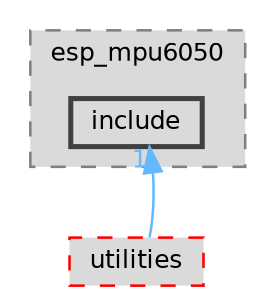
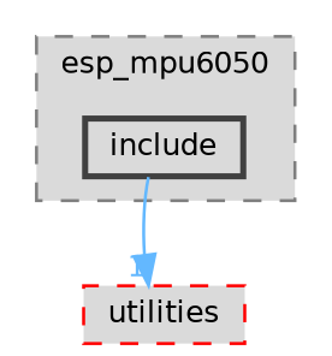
  digraph {
    compound=true
    node [fillcolor="#dadada" fontname=Helvetica fontsize=10 shape=box]
    n1 [color=grey25 height=0.2 label=include style="filled,bold" width=0.4]
    n2 [color=red height=0.2 label=utilities style="filled,dashed" width=0.4]
    subgraph cluster_1 {
      bgcolor="#dadada"
      fontname=Helvetica
      fontsize=10
      label=esp_mpu6050
      pencolor=grey50
      style="filled,dashed"
      n1
    }
-   n2 -> n1 [color=steelblue1 fontcolor=steelblue1 fontname=Helvetica fontsize=10 headlabel=1 labeldistance=1.5 labelfontname=Helvetica labelfontsize=10]
+   n1 -> n2 [color=steelblue1 fontcolor=steelblue1 fontname=Helvetica fontsize=10 headlabel=1 labeldistance=1.5 labelfontname=Helvetica labelfontsize=10]
  }
